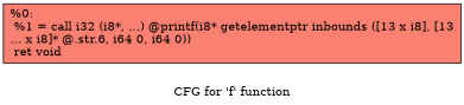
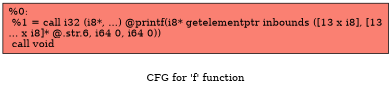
  digraph {
    label="CFG for 'f' function"
-   n1 [label="{%0:\l  %1 = call i32 (i8*, ...) @printf(i8* getelementptr inbounds ([13 x i8], [13\l... x i8]* @.str.6, i64 0, i64 0))\l  ret void\l}" shape=record style=filled fillcolor=salmon]
+   n1 [label="{%0:\l  %1 = call i32 (i8*, ...) @printf(i8* getelementptr inbounds ([13 x i8], [13\l... x i8]* @.str.6, i64 0, i64 0))\l  call void\l}" shape=record style=filled fillcolor=salmon]
  }
